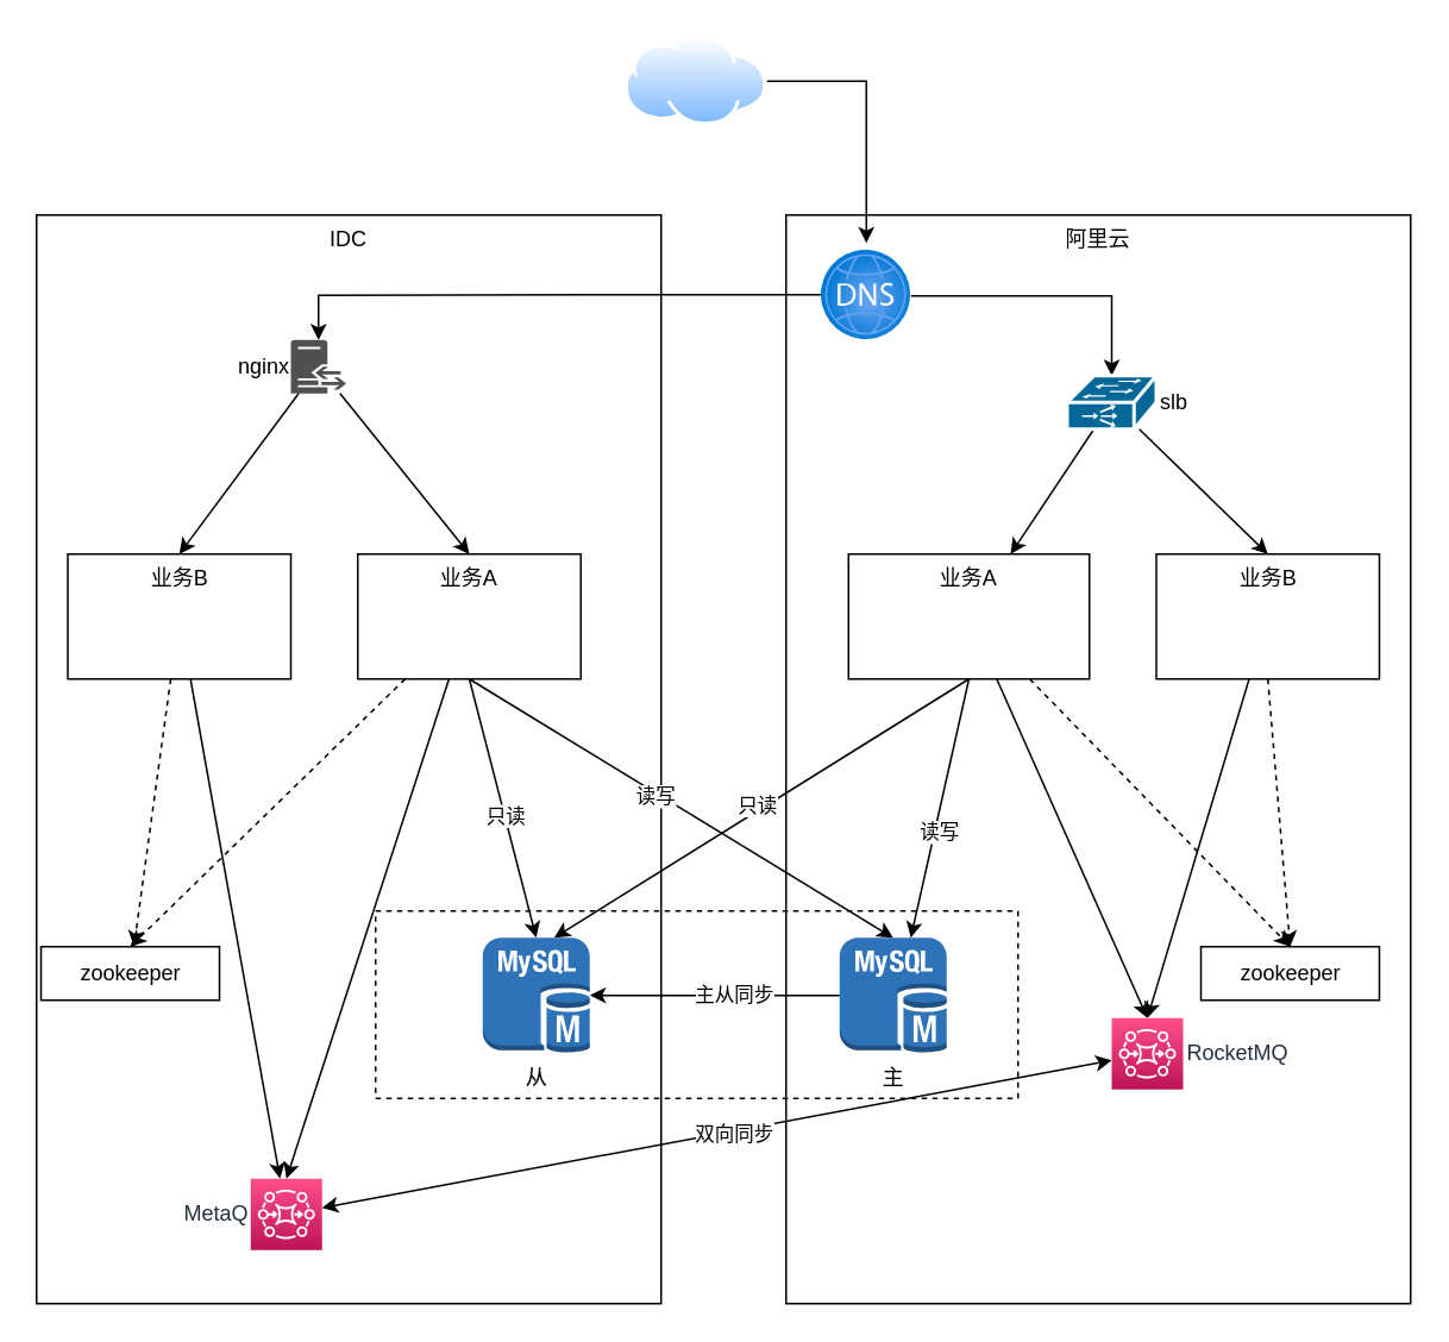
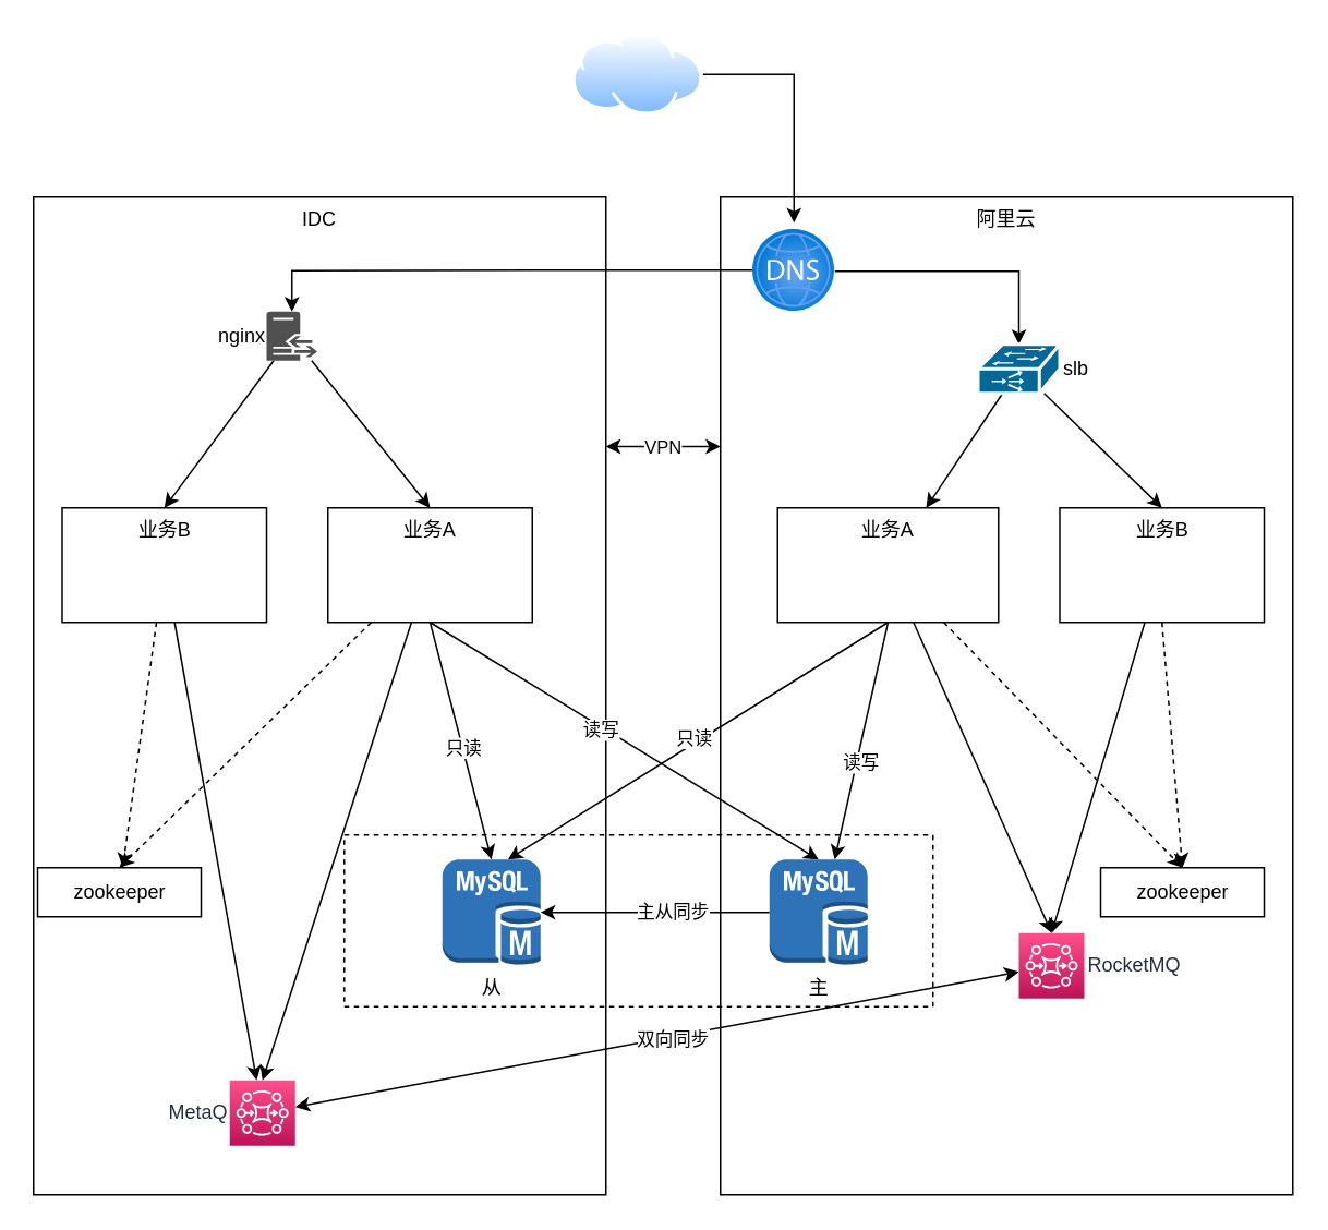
  <mxCell id="0" />
  <mxCell id="1" parent="0" />
+ <mxCell id="2" value="VPN" style="edgeStyle=orthogonalEdgeStyle;rounded=0;orthogonalLoop=1;jettySize=auto;html=1;exitX=1;exitY=0.25;exitDx=0;exitDy=0;startArrow=classic;startFill=1;entryX=0;entryY=0.25;entryDx=0;entryDy=0;" parent="1" source="3" target="4" edge="1"><mxGeometry relative="1" as="geometry" /></mxCell>
  <mxCell id="3" value="IDC" style="rounded=0;whiteSpace=wrap;html=1;align=center;verticalAlign=top;" parent="1" vertex="1"><mxGeometry x="20" y="120" width="350" height="610" as="geometry" /></mxCell>
  <mxCell id="4" value="阿里云" style="rounded=0;whiteSpace=wrap;html=1;align=center;verticalAlign=top;" parent="1" vertex="1"><mxGeometry x="440" y="120" width="350" height="610" as="geometry" /></mxCell>
  <mxCell id="5" style="edgeStyle=orthogonalEdgeStyle;rounded=0;orthogonalLoop=1;jettySize=auto;html=1;startArrow=none;startFill=0;entryX=0.5;entryY=-0.086;entryDx=0;entryDy=0;entryPerimeter=0;" parent="1" source="6" target="30" edge="1"><mxGeometry relative="1" as="geometry"><mxPoint x="493" y="130" as="targetPoint" /></mxGeometry></mxCell>
  <mxCell id="6" value="" style="aspect=fixed;perimeter=ellipsePerimeter;html=1;align=center;shadow=0;dashed=0;spacingTop=3;image;image=img/lib/active_directory/internet_cloud.svg;" parent="1" vertex="1"><mxGeometry x="350" y="20" width="79.37" height="50" as="geometry" /></mxCell>
  <mxCell id="7" style="edgeStyle=orthogonalEdgeStyle;rounded=0;orthogonalLoop=1;jettySize=auto;html=1;startArrow=none;startFill=0;exitX=0;exitY=0.492;exitDx=0;exitDy=0;exitPerimeter=0;" parent="1" source="30" target="36" edge="1"><mxGeometry relative="1" as="geometry"><mxPoint x="471.55" y="169.25" as="sourcePoint" /><Array as="points"><mxPoint x="325" y="165" /><mxPoint x="175" y="165" /></Array></mxGeometry></mxCell>
  <mxCell id="8" style="edgeStyle=orthogonalEdgeStyle;rounded=0;orthogonalLoop=1;jettySize=auto;html=1;startArrow=none;startFill=0;exitX=1;exitY=0.508;exitDx=0;exitDy=0;exitPerimeter=0;" parent="1" source="30" target="33" edge="1"><mxGeometry relative="1" as="geometry"><mxPoint x="514.45" y="169.25" as="sourcePoint" /><mxPoint x="630" y="200" as="targetPoint" /></mxGeometry></mxCell>
  <mxCell id="9" style="rounded=0;orthogonalLoop=1;jettySize=auto;html=1;entryX=0.5;entryY=0;entryDx=0;entryDy=0;entryPerimeter=0;startArrow=none;startFill=0;exitX=0.5;exitY=1;exitDx=0;exitDy=0;" parent="1" source="15" target="24" edge="1"><mxGeometry relative="1" as="geometry" /></mxCell>
  <mxCell id="10" value="读写" style="edgeLabel;html=1;align=center;verticalAlign=middle;resizable=0;points=[];" parent="9" vertex="1" connectable="0"><mxGeometry x="-0.124" y="-1" relative="1" as="geometry"><mxPoint y="1" as="offset" /></mxGeometry></mxCell>
  <mxCell id="11" style="rounded=0;orthogonalLoop=1;jettySize=auto;html=1;entryX=0.5;entryY=0;entryDx=0;entryDy=0;entryPerimeter=0;startArrow=none;startFill=0;exitX=0.5;exitY=1;exitDx=0;exitDy=0;" parent="1" source="15" target="25" edge="1"><mxGeometry relative="1" as="geometry" /></mxCell>
  <mxCell id="12" value="只读" style="edgeLabel;html=1;align=center;verticalAlign=middle;resizable=0;points=[];" parent="11" vertex="1" connectable="0"><mxGeometry x="0.044" y="1" relative="1" as="geometry"><mxPoint y="1" as="offset" /></mxGeometry></mxCell>
  <mxCell id="13" style="rounded=0;orthogonalLoop=1;jettySize=auto;html=1;entryX=0.5;entryY=0;entryDx=0;entryDy=0;dashed=1;" edge="1" parent="1" source="15" target="37"><mxGeometry relative="1" as="geometry" /></mxCell>
  <mxCell id="14" style="edgeStyle=none;rounded=0;orthogonalLoop=1;jettySize=auto;html=1;entryX=0.5;entryY=0;entryDx=0;entryDy=0;entryPerimeter=0;startArrow=none;startFill=0;" edge="1" parent="1" source="15" target="47"><mxGeometry relative="1" as="geometry" /></mxCell>
  <mxCell id="15" value="业务A" style="rounded=0;whiteSpace=wrap;html=1;align=center;verticalAlign=top;" parent="1" vertex="1"><mxGeometry x="200" y="310" width="125" height="70" as="geometry" /></mxCell>
  <mxCell id="16" style="edgeStyle=none;rounded=0;orthogonalLoop=1;jettySize=auto;html=1;entryX=0.278;entryY=0.143;entryDx=0;entryDy=0;entryPerimeter=0;startArrow=none;startFill=0;exitX=0.5;exitY=1;exitDx=0;exitDy=0;" parent="1" source="22" target="28" edge="1"><mxGeometry relative="1" as="geometry" /></mxCell>
  <mxCell id="17" value="只读" style="edgeLabel;html=1;align=center;verticalAlign=middle;resizable=0;points=[];" parent="16" vertex="1" connectable="0"><mxGeometry x="0.005" y="-3" relative="1" as="geometry"><mxPoint as="offset" /></mxGeometry></mxCell>
  <mxCell id="18" style="edgeStyle=none;rounded=0;orthogonalLoop=1;jettySize=auto;html=1;entryX=0.833;entryY=0.143;entryDx=0;entryDy=0;entryPerimeter=0;startArrow=none;startFill=0;exitX=0.5;exitY=1;exitDx=0;exitDy=0;" parent="1" source="22" target="28" edge="1"><mxGeometry relative="1" as="geometry" /></mxCell>
  <mxCell id="19" value="读写" style="edgeLabel;html=1;align=center;verticalAlign=middle;resizable=0;points=[];" parent="18" vertex="1" connectable="0"><mxGeometry x="0.173" y="2" relative="1" as="geometry"><mxPoint as="offset" /></mxGeometry></mxCell>
  <mxCell id="20" style="edgeStyle=none;rounded=0;orthogonalLoop=1;jettySize=auto;html=1;entryX=0.5;entryY=0;entryDx=0;entryDy=0;dashed=1;" edge="1" parent="1" source="22" target="38"><mxGeometry relative="1" as="geometry" /></mxCell>
  <mxCell id="21" style="edgeStyle=none;rounded=0;orthogonalLoop=1;jettySize=auto;html=1;entryX=0.5;entryY=0;entryDx=0;entryDy=0;entryPerimeter=0;startArrow=none;startFill=0;" edge="1" parent="1" source="22" target="48"><mxGeometry relative="1" as="geometry" /></mxCell>
  <mxCell id="22" value="业务A" style="rounded=0;whiteSpace=wrap;html=1;align=center;verticalAlign=top;" parent="1" vertex="1"><mxGeometry x="475" y="310" width="135" height="70" as="geometry" /></mxCell>
  <mxCell id="23" value="" style="group" parent="1" vertex="1" connectable="0"><mxGeometry x="210" y="510" width="360" height="105" as="geometry" /></mxCell>
  <mxCell id="24" value="主" style="outlineConnect=0;dashed=0;verticalLabelPosition=bottom;verticalAlign=top;align=center;html=1;shape=mxgraph.aws3.mysql_db_instance;fillColor=#2E73B8;gradientColor=none;" parent="23" vertex="1"><mxGeometry x="260" y="15" width="60" height="64.5" as="geometry" /></mxCell>
  <mxCell id="25" value="从" style="outlineConnect=0;dashed=0;verticalLabelPosition=bottom;verticalAlign=top;align=center;html=1;shape=mxgraph.aws3.mysql_db_instance;fillColor=#2E73B8;gradientColor=none;" parent="23" vertex="1"><mxGeometry x="60" y="15" width="60" height="64.5" as="geometry" /></mxCell>
  <mxCell id="26" style="edgeStyle=orthogonalEdgeStyle;rounded=0;orthogonalLoop=1;jettySize=auto;html=1;entryX=1;entryY=0.5;entryDx=0;entryDy=0;entryPerimeter=0;startArrow=none;startFill=0;" parent="23" source="24" target="25" edge="1"><mxGeometry relative="1" as="geometry" /></mxCell>
  <mxCell id="27" value="主从同步" style="edgeLabel;html=1;align=center;verticalAlign=middle;resizable=0;points=[];" parent="26" vertex="1" connectable="0"><mxGeometry x="-0.147" y="-1" relative="1" as="geometry"><mxPoint as="offset" /></mxGeometry></mxCell>
  <mxCell id="28" value="" style="rounded=0;whiteSpace=wrap;html=1;align=center;verticalAlign=top;fillColor=none;dashed=1;" parent="23" vertex="1"><mxGeometry width="360" height="105" as="geometry" /></mxCell>
  <mxCell id="29" style="edgeStyle=none;rounded=0;orthogonalLoop=1;jettySize=auto;html=1;exitX=1;exitY=1;exitDx=0;exitDy=0;startArrow=none;startFill=0;" parent="23" source="28" target="28" edge="1"><mxGeometry relative="1" as="geometry" /></mxCell>
  <mxCell id="30" value="" style="aspect=fixed;html=1;points=[];align=center;image;fontSize=12;image=img/lib/azure2/networking/DNS_Zones.svg;dashed=1;" parent="1" vertex="1"><mxGeometry x="460" y="140" width="50" height="50" as="geometry" /></mxCell>
  <mxCell id="31" value="" style="edgeStyle=none;rounded=0;orthogonalLoop=1;jettySize=auto;html=1;startArrow=none;startFill=0;" parent="1" source="33" target="22" edge="1"><mxGeometry relative="1" as="geometry" /></mxCell>
  <mxCell id="32" style="edgeStyle=none;rounded=0;orthogonalLoop=1;jettySize=auto;html=1;entryX=0.5;entryY=0;entryDx=0;entryDy=0;" edge="1" parent="1" source="33" target="43"><mxGeometry relative="1" as="geometry" /></mxCell>
  <mxCell id="33" value="slb" style="shape=mxgraph.cisco.misc.ios_slb;html=1;pointerEvents=1;dashed=0;fillColor=#036897;strokeColor=#ffffff;strokeWidth=2;verticalLabelPosition=middle;verticalAlign=middle;align=left;outlineConnect=0;labelPosition=right;" parent="1" vertex="1"><mxGeometry x="597.5" y="210" width="50" height="30" as="geometry" /></mxCell>
  <mxCell id="34" style="edgeStyle=none;rounded=0;orthogonalLoop=1;jettySize=auto;html=1;entryX=0.5;entryY=0;entryDx=0;entryDy=0;startArrow=none;startFill=0;" parent="1" source="36" target="15" edge="1"><mxGeometry relative="1" as="geometry" /></mxCell>
  <mxCell id="35" style="edgeStyle=none;rounded=0;orthogonalLoop=1;jettySize=auto;html=1;entryX=0.5;entryY=0;entryDx=0;entryDy=0;" edge="1" parent="1" source="36" target="41"><mxGeometry relative="1" as="geometry" /></mxCell>
  <mxCell id="36" value="nginx" style="pointerEvents=1;shadow=0;dashed=0;html=1;strokeColor=none;fillColor=#505050;labelPosition=left;verticalLabelPosition=middle;verticalAlign=middle;outlineConnect=0;align=right;shape=mxgraph.office.servers.reverse_proxy;" parent="1" vertex="1"><mxGeometry x="162.5" y="190" width="31" height="30" as="geometry" /></mxCell>
  <mxCell id="37" value="zookeeper" style="rounded=0;whiteSpace=wrap;html=1;" vertex="1" parent="1"><mxGeometry x="22.5" y="530" width="100" height="30" as="geometry" /></mxCell>
  <mxCell id="38" value="zookeeper" style="rounded=0;whiteSpace=wrap;html=1;" vertex="1" parent="1"><mxGeometry x="672.5" y="530" width="100" height="30" as="geometry" /></mxCell>
  <mxCell id="39" style="edgeStyle=none;rounded=0;orthogonalLoop=1;jettySize=auto;html=1;dashed=1;" edge="1" parent="1" source="41" target="37"><mxGeometry relative="1" as="geometry" /></mxCell>
  <mxCell id="40" style="edgeStyle=none;rounded=0;orthogonalLoop=1;jettySize=auto;html=1;startArrow=none;startFill=0;" edge="1" parent="1" source="41" target="47"><mxGeometry relative="1" as="geometry" /></mxCell>
  <mxCell id="41" value="业务B" style="rounded=0;whiteSpace=wrap;html=1;align=center;verticalAlign=top;" vertex="1" parent="1"><mxGeometry x="37.5" y="310" width="125" height="70" as="geometry" /></mxCell>
  <mxCell id="42" style="edgeStyle=none;rounded=0;orthogonalLoop=1;jettySize=auto;html=1;entryX=0.5;entryY=0;entryDx=0;entryDy=0;entryPerimeter=0;startArrow=none;startFill=0;" edge="1" parent="1" source="43" target="48"><mxGeometry relative="1" as="geometry" /></mxCell>
  <mxCell id="43" value="业务B" style="rounded=0;whiteSpace=wrap;html=1;align=center;verticalAlign=top;" vertex="1" parent="1"><mxGeometry x="647.5" y="310" width="125" height="70" as="geometry" /></mxCell>
  <mxCell id="44" style="edgeStyle=none;rounded=0;orthogonalLoop=1;jettySize=auto;html=1;entryX=0.5;entryY=0;entryDx=0;entryDy=0;dashed=1;exitX=0.5;exitY=1;exitDx=0;exitDy=0;" edge="1" parent="1" source="43" target="38"><mxGeometry relative="1" as="geometry"><mxPoint x="592.931" y="390" as="sourcePoint" /><mxPoint x="720" y="500" as="targetPoint" /></mxGeometry></mxCell>
  <mxCell id="45" style="edgeStyle=none;rounded=0;orthogonalLoop=1;jettySize=auto;html=1;startArrow=classic;startFill=1;" edge="1" parent="1" source="47" target="48"><mxGeometry relative="1" as="geometry" /></mxCell>
  <mxCell id="46" value="双向同步" style="edgeLabel;html=1;align=center;verticalAlign=middle;resizable=0;points=[];" vertex="1" connectable="0" parent="45"><mxGeometry x="0.038" y="-1" relative="1" as="geometry"><mxPoint as="offset" /></mxGeometry></mxCell>
  <mxCell id="47" value="MetaQ" style="sketch=0;points=[[0,0,0],[0.25,0,0],[0.5,0,0],[0.75,0,0],[1,0,0],[0,1,0],[0.25,1,0],[0.5,1,0],[0.75,1,0],[1,1,0],[0,0.25,0],[0,0.5,0],[0,0.75,0],[1,0.25,0],[1,0.5,0],[1,0.75,0]];outlineConnect=0;fontColor=#232F3E;gradientColor=#FF4F8B;gradientDirection=north;fillColor=#BC1356;strokeColor=#ffffff;dashed=0;verticalLabelPosition=middle;verticalAlign=middle;align=right;html=1;fontSize=12;fontStyle=0;aspect=fixed;shape=mxgraph.aws4.resourceIcon;resIcon=mxgraph.aws4.mq;labelPosition=left;" vertex="1" parent="1"><mxGeometry x="140" y="660" width="40" height="40" as="geometry" /></mxCell>
  <mxCell id="48" value="RocketMQ" style="sketch=0;points=[[0,0,0],[0.25,0,0],[0.5,0,0],[0.75,0,0],[1,0,0],[0,1,0],[0.25,1,0],[0.5,1,0],[0.75,1,0],[1,1,0],[0,0.25,0],[0,0.5,0],[0,0.75,0],[1,0.25,0],[1,0.5,0],[1,0.75,0]];outlineConnect=0;fontColor=#232F3E;gradientColor=#FF4F8B;gradientDirection=north;fillColor=#BC1356;strokeColor=#ffffff;dashed=0;verticalLabelPosition=middle;verticalAlign=middle;align=left;html=1;fontSize=12;fontStyle=0;aspect=fixed;shape=mxgraph.aws4.resourceIcon;resIcon=mxgraph.aws4.mq;labelPosition=right;" vertex="1" parent="1"><mxGeometry x="622.5" y="570" width="40" height="40" as="geometry" /></mxCell>
